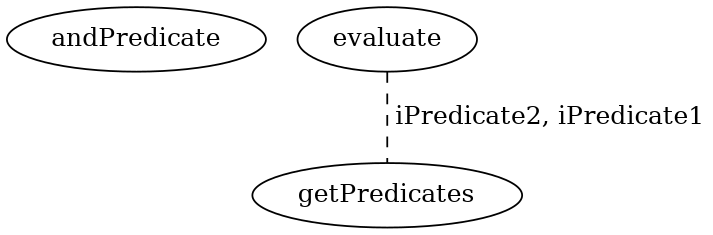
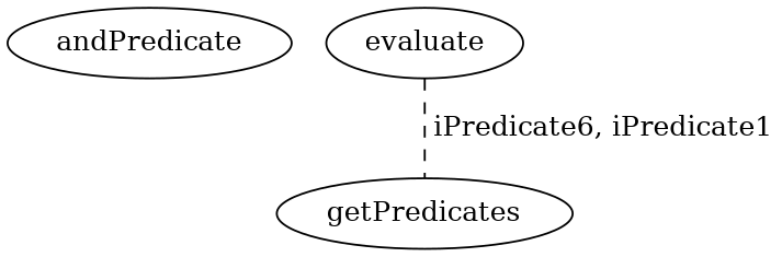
  digraph {
    andPredicate
    evaluate
    getPredicates
-   evaluate -> getPredicates [dir=none label=" iPredicate2, iPredicate1" style=dashed]
+   evaluate -> getPredicates [dir=none label=" iPredicate6, iPredicate1" style=dashed]
  }
